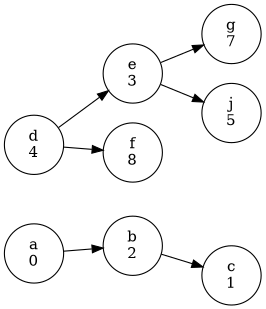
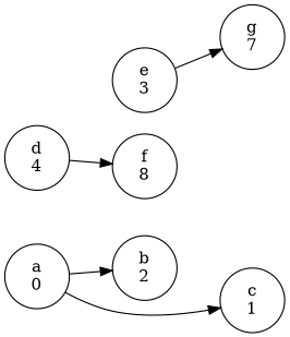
  digraph {
    rankdir=LR
    node [fillcolor=white shape=oval style=filled]
    edge [dir=forward]
    n1 [label="a\n0"]
    n2 [label="b\n2"]
    n3 [label="c\n1"]
    n4 [label="d\n4"]
    n5 [label="e\n3"]
    n6 [label="f\n8"]
    n7 [label="g\n7"]
-   n8 [label="j\n5"]
    n1 -> n2
-   n2 -> n3
-   n4 -> n5
+   n1 -> n3
    n4 -> n6
    n5 -> n7
-   n5 -> n8
  }
